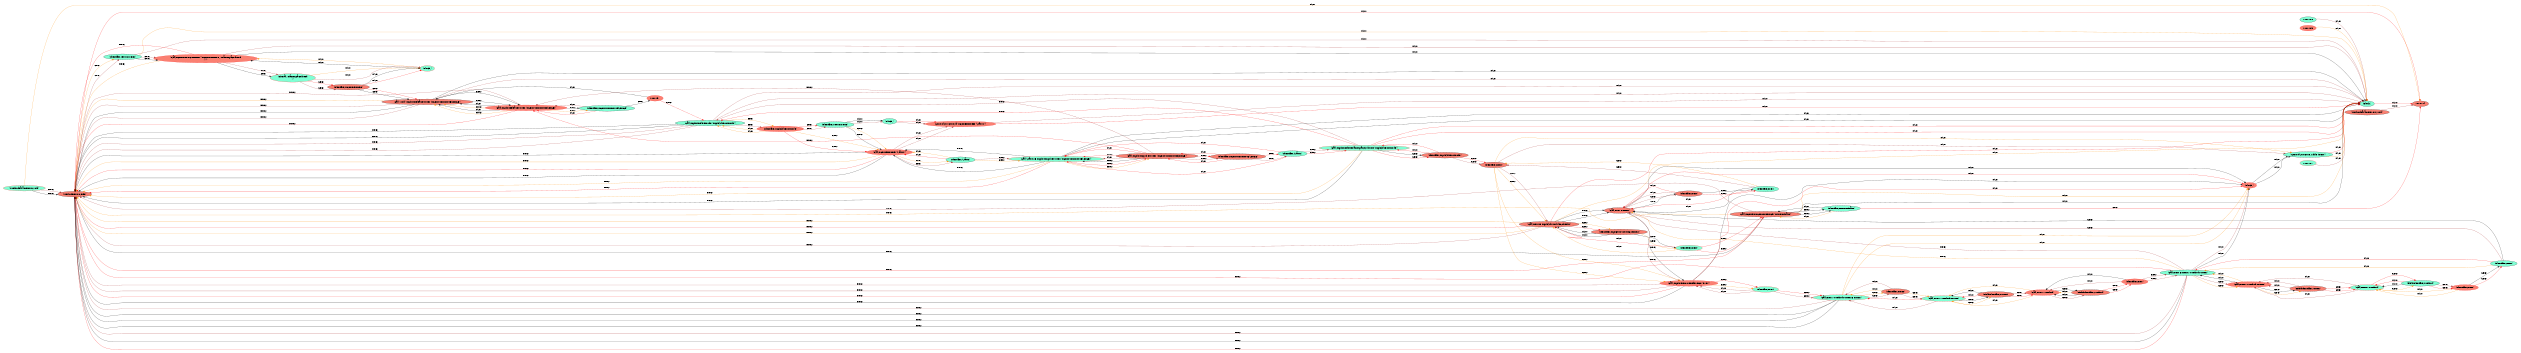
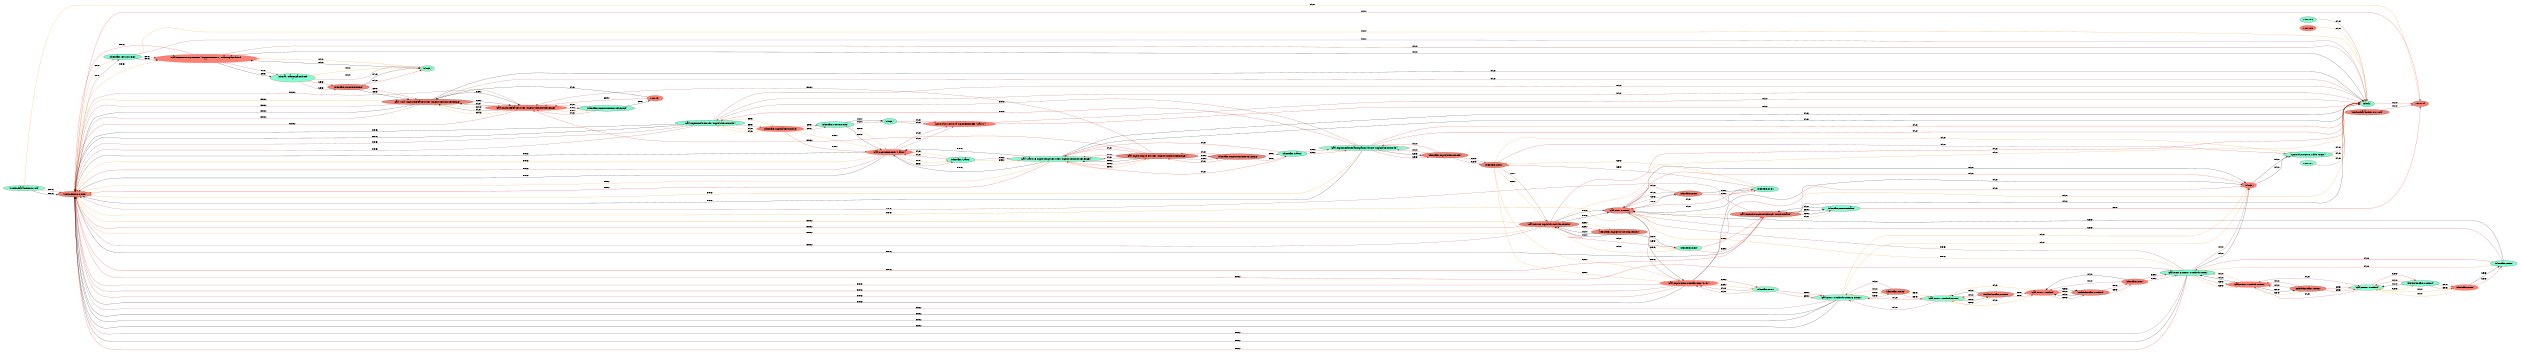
  digraph {
    rankdir=LR
    node [color=black fillcolor=salmon style=filled]
    edge [arrowhead=diamond color=brown]
    n1 [label="(MethodReturn,RET)"]
    n2 [fillcolor=aquamarine label="(Identifier,return_VOID)"]
    1000104
    n4 [fillcolor=aquamarine label="(Block,)"]
    n5 [color=red label="(Call,ACPI_DEBUG_PRINT ((ACPI_DB_INFO, \"Namespace freed\n\")))"]
    n6 [label="(Identifier,AcpiGbl_ModuleCodeList)"]
    n7 [label="(Call,Next = AcpiGbl_ModuleCodeList)"]
    n8 [color=red fillcolor=aquamarine label="(Identifier,Next)"]
    n9 [label="(Call,Prev = Next)"]
    n10 [label="(Call,ACPI_FUNCTION_TRACE (NsTerminate))"]
    n11 [color=red label="(Call,AcpiUtRemoveReference (Prev))"]
    n12 [color=red label="(Block,)"]
    n13 [label="(Identifier,Next)"]
    n14 [fillcolor=aquamarine label="(Identifier,NsTerminate)"]
    n15 [label="(Identifier,Next)"]
    n16 [fillcolor=aquamarine label="(ControlStructure,while (Next))"]
    n17 [color=red fillcolor=aquamarine label="(Identifier,Prev)"]
    n18 [fillcolor=aquamarine label="(Identifier,Prev)"]
    n19 [color=red label="(Call,Next->Method.Mutex)"]
    n20 [label="(FieldIdentifier,Mutex)"]
    n21 [fillcolor=aquamarine label="(Call,Next = Next->Method.Mutex)"]
    n22 [color=red fillcolor=aquamarine label="(Call,Next->Method)"]
    n23 [fillcolor=aquamarine label="(FieldIdentifier,Method)"]
    n24 [color=red label="(Identifier,Next)"]
    n25 [fillcolor=aquamarine label="(Identifier,Next)"]
    n26 [label="(FieldIdentifier,Method)"]
    n27 [color=red label="(Call,Prev->Method)"]
    n28 [color=red label="(Identifier,Prev)"]
    n29 [color=red fillcolor=aquamarine label="(Call,Prev->Method.Mutex)"]
    n30 [label="(FieldIdentifier,Mutex)"]
    n31 [color=red fillcolor=aquamarine label="(Call,Prev->Method.Mutex = NULL)"]
    n32 [label="(Identifier,NULL)"]
    n33 [color=red fillcolor=aquamarine label="(MethodParameterIn,void)"]
    n34 [label="(MethodParameterOut,void)"]
    n35 [label="(Identifier,AcpiGbl_RootNode)"]
    n36 [color=red fillcolor=aquamarine label="(Call,AcpiNsDeleteNamespaceSubtree (AcpiGbl_RootNode))"]
    n37 [fillcolor=aquamarine label="(Call,AcpiNsDeleteNode (AcpiGbl_RootNode))"]
    n38 [color=red label="(Identifier,AcpiGbl_RootNode)"]
    n39 [label="(Call,AcpiUtAcquireMutex (ACPI_MTX_NAMESPACE))"]
    n40 [label="(Identifier,ACPI_MTX_NAMESPACE)"]
    n41 [color=red fillcolor=aquamarine label="(Call,Status = AcpiUtAcquireMutex (ACPI_MTX_NAMESPACE))"]
    n42 [color=red label="(Call,AcpiUtReleaseMutex (ACPI_MTX_NAMESPACE))"]
    n43 [fillcolor=aquamarine label="(Identifier,Status)"]
    n44 [color=red label="(Call,ACPI_FAILURE (Status))"]
    n45 [fillcolor=aquamarine label="(Identifier,ACPI_MTX_NAMESPACE)"]
    n46 [label="(Call,(void) AcpiUtReleaseMutex (ACPI_MTX_NAMESPACE))"]
    n47 [fillcolor=aquamarine label="(Identifier,Status)"]
    n48 [color=red label="(ControlStructure,if (ACPI_FAILURE (Status)))"]
    n49 [fillcolor=aquamarine label="(Block,)"]
    n50 [fillcolor=aquamarine label="(Identifier,return_VOID)"]
    1000151 [color=red]
    n52 [color=red fillcolor=aquamarine label="(Block,)"]
    n53 [color=red fillcolor=aquamarine label="(Literal,\"Namespace freed\n\")"]
    n54 [label="(Identifier,ACPI_DB_INFO)"]
    1000107 [color=red fillcolor=aquamarine]
    1000108 [fillcolor=aquamarine]
    1000109 [color=red]
    n1 -> n2 [color=darkorange label="CFG: "]
    n1 -> n2 [label="CFG: "]
    n1 -> 1000104 [arrowhead=normal color=red label="AST: "]
    n2 -> n4 [color=darkorange label="AST: "]
    n2 -> n4 [label="AST: "]
    n2 -> n5 [color=black label="CFG: "]
    n2 -> n5 [arrowhead=normal label="CFG: "]
    n4 -> 1000104 [color=red label="AST: "]
    n5 -> n1 [color=darkorange label="DDG: "]
    n5 -> n1 [color=red label="DDG: "]
    n5 -> n4 [label="AST: "]
    n5 -> n4 [color=black label="AST: "]
    n5 -> n53 [arrowhead=normal color=black label="CFG: "]
    n5 -> n53 [arrowhead=normal label="CFG: "]
    n6 -> n7 [arrowhead=normal color=black label="AST: "]
    n6 -> n7 [color=black label="AST: "]
    n6 -> n8 [arrowhead=normal color=darkorange label="CFG: "]
    n6 -> n8 [arrowhead=normal color=black label="CFG: "]
    n7 -> n1 [arrowhead=normal color=red label="DDG: "]
    n7 -> n1 [arrowhead=normal color=darkorange label="DDG: "]
    n7 -> n1 [label="DDG: "]
    n7 -> n1 [color=darkorange label="DDG: "]
    n7 -> n4 [arrowhead=normal color=red label="AST: "]
    n7 -> n4 [color=darkorange label="AST: "]
    n7 -> n6 [arrowhead=normal color=darkorange label="CFG: "]
    n7 -> n6 [color=red label="CFG: "]
    n7 -> n9 [arrowhead=normal color=black label="DDG: "]
    n7 -> n9 [arrowhead=normal color=black label="DDG: "]
    n8 -> n7 [arrowhead=normal color=red label="AST: "]
    n8 -> n7 [arrowhead=normal color=darkorange label="AST: "]
    n8 -> n10 [color=red label="CFG: "]
    n8 -> n10 [color=red label="CFG: "]
    n9 -> n11 [arrowhead=normal color=black label="DDG: "]
    n9 -> n11 [label="DDG: "]
    n9 -> n12 [color=black label="AST: "]
    n9 -> n12 [arrowhead=normal color=red label="AST: "]
    n9 -> n13 [arrowhead=normal label="CFG: "]
    n9 -> n13 [arrowhead=normal color=black label="CFG: "]
    n10 -> n1 [color=black label="DDG: "]
    n10 -> n1 [color=red label="DDG: "]
    n10 -> n1 [arrowhead=normal color=darkorange label="DDG: "]
    n10 -> n1 [label="DDG: "]
    n10 -> n4 [color=darkorange label="AST: "]
    n10 -> n4 [arrowhead=normal color=black label="AST: "]
    n10 -> n14 [color=black label="CFG: "]
    n10 -> n14 [arrowhead=normal color=black label="CFG: "]
    n11 -> n1 [arrowhead=normal color=black label="DDG: "]
    n11 -> n1 [label="DDG: "]
    n11 -> n1 [arrowhead=normal label="DDG: "]
    n11 -> n1 [color=red label="DDG: "]
    n11 -> n12 [color=red label="AST: "]
    n11 -> n12 [arrowhead=normal color=black label="AST: "]
    n11 -> n17 [color=red label="CFG: "]
    n11 -> n17 [color=darkorange label="CFG: "]
    n12 -> n16 [arrowhead=normal color=black label="AST: "]
    n12 -> n16 [arrowhead=normal color=black label="AST: "]
    n13 -> n9 [color=red label="AST: "]
    n13 -> n9 [label="AST: "]
    n13 -> n18 [color=black label="CFG: "]
    n13 -> n18 [color=red label="CFG: "]
    n14 -> 1000104 [color=red label="CFG: "]
    n14 -> n10 [color=darkorange label="AST: "]
    n14 -> n10 [color=black label="AST: "]
    n15 -> n7 [arrowhead=normal color=darkorange label="CFG: "]
    n15 -> n7 [label="CFG: "]
    n15 -> n11 [color=darkorange label="CFG: "]
    n15 -> n11 [arrowhead=normal color=darkorange label="CFG: "]
    n15 -> n16 [color=darkorange label="AST: "]
    n15 -> n16 [arrowhead=normal label="AST: "]
    n16 -> n4 [arrowhead=normal color=red label="AST: "]
    n16 -> n4 [color=darkorange label="AST: "]
    n17 -> n11 [label="AST: "]
    n17 -> n11 [label="AST: "]
    n17 -> n31 [color=red label="CFG: "]
    n17 -> n31 [arrowhead=normal label="CFG: "]
    n18 -> n9 [arrowhead=normal color=black label="AST: "]
    n18 -> n9 [arrowhead=normal color=red label="AST: "]
    n18 -> n15 [label="CFG: "]
    n18 -> n15 [color=darkorange label="CFG: "]
    n19 -> n20 [arrowhead=normal color=black label="CFG: "]
    n19 -> n20 [color=darkorange label="CFG: "]
    n19 -> n21 [color=darkorange label="AST: "]
    n19 -> n21 [color=black label="AST: "]
    n20 -> n19 [arrowhead=normal label="AST: "]
    n20 -> n19 [label="AST: "]
    n20 -> n22 [arrowhead=normal color=red label="CFG: "]
    n20 -> n22 [arrowhead=normal color=red label="CFG: "]
    n21 -> n1 [label="DDG: "]
    n21 -> n1 [arrowhead=normal color=black label="DDG: "]
    n21 -> n1 [color=red label="DDG: "]
    n21 -> n1 [arrowhead=normal color=red label="DDG: "]
    n21 -> n9 [arrowhead=normal label="DDG: "]
    n21 -> n9 [color=darkorange label="DDG: "]
    n21 -> n12 [arrowhead=normal label="AST: "]
    n21 -> n12 [color=black label="AST: "]
    n21 -> n19 [arrowhead=normal label="CFG: "]
    n21 -> n19 [color=darkorange label="CFG: "]
    n22 -> n19 [label="AST: "]
    n22 -> n19 [arrowhead=normal label="AST: "]
    n22 -> n23 [arrowhead=normal color=darkorange label="CFG: "]
    n22 -> n23 [color=red label="CFG: "]
    n23 -> n22 [color=red label="AST: "]
    n23 -> n22 [color=black label="AST: "]
    n23 -> n24 [label="CFG: "]
    n23 -> n24 [color=red label="CFG: "]
    n24 -> n22 [color=darkorange label="AST: "]
    n24 -> n22 [color=darkorange label="AST: "]
    n24 -> n25 [arrowhead=normal color=black label="CFG: "]
    n24 -> n25 [color=red label="CFG: "]
    n25 -> n9 [arrowhead=normal color=black label="CFG: "]
    n25 -> n9 [arrowhead=normal label="CFG: "]
    n25 -> n21 [arrowhead=normal color=red label="AST: "]
    n25 -> n21 [color=darkorange label="AST: "]
    n26 -> n27 [arrowhead=normal color=darkorange label="AST: "]
    n26 -> n27 [color=black label="AST: "]
    n26 -> n28 [arrowhead=normal color=red label="CFG: "]
    n26 -> n28 [arrowhead=normal color=red label="CFG: "]
    n27 -> n26 [arrowhead=normal label="CFG: "]
    n27 -> n26 [color=black label="CFG: "]
    n27 -> n29 [arrowhead=normal color=darkorange label="AST: "]
    n27 -> n29 [color=darkorange label="AST: "]
    n28 -> n21 [arrowhead=normal label="CFG: "]
    n28 -> n21 [label="CFG: "]
    n28 -> n27 [color=black label="AST: "]
    n28 -> n27 [arrowhead=normal label="AST: "]
    n29 -> n30 [arrowhead=normal color=black label="CFG: "]
    n29 -> n30 [arrowhead=normal color=darkorange label="CFG: "]
    n29 -> n31 [arrowhead=normal label="AST: "]
    n29 -> n31 [color=red label="AST: "]
    n30 -> n27 [label="CFG: "]
    n30 -> n27 [color=red label="CFG: "]
    n30 -> n29 [color=black label="AST: "]
    n30 -> n29 [arrowhead=normal color=red label="AST: "]
    n31 -> n1 [arrowhead=normal color=black label="DDG: "]
    n31 -> n1 [color=black label="DDG: "]
    n31 -> n1 [arrowhead=normal color=black label="DDG: "]
    n31 -> n1 [arrowhead=normal label="DDG: "]
    n31 -> n12 [arrowhead=normal color=darkorange label="AST: "]
    n31 -> n12 [color=darkorange label="AST: "]
    n31 -> n32 [arrowhead=normal color=darkorange label="CFG: "]
    n31 -> n32 [arrowhead=normal label="CFG: "]
    n32 -> n29 [color=darkorange label="CFG: "]
    n32 -> n29 [label="CFG: "]
    n32 -> n31 [label="AST: "]
    n32 -> n31 [color=darkorange label="AST: "]
    n33 -> n1 [label="DDG: "]
    n33 -> n1 [arrowhead=normal color=black label="DDG: "]
    n33 -> 1000104 [arrowhead=normal color=darkorange label="AST: "]
    n34 -> 1000104 [label="AST: "]
    n35 -> n15 [label="CFG: "]
    n35 -> n15 [arrowhead=normal color=red label="CFG: "]
    n35 -> n36 [arrowhead=normal color=red label="AST: "]
    n35 -> n36 [arrowhead=normal color=red label="AST: "]
    n36 -> n1 [arrowhead=normal color=black label="DDG: "]
    n36 -> n1 [color=darkorange label="DDG: "]
    n36 -> n4 [arrowhead=normal color=red label="AST: "]
    n36 -> n4 [color=red label="AST: "]
    n36 -> n35 [arrowhead=normal color=black label="CFG: "]
    n36 -> n35 [arrowhead=normal color=red label="CFG: "]
    n36 -> n37 [color=red label="DDG: "]
    n36 -> n37 [arrowhead=normal label="DDG: "]
    n37 -> n1 [color=black label="DDG: "]
    n37 -> n1 [arrowhead=normal label="DDG: "]
    n37 -> n1 [label="DDG: "]
    n37 -> n1 [color=black label="DDG: "]
    n37 -> n4 [label="AST: "]
    n37 -> n4 [arrowhead=normal label="AST: "]
    n37 -> n38 [color=darkorange label="CFG: "]
    n37 -> n38 [arrowhead=normal label="CFG: "]
    n38 -> n37 [color=darkorange label="AST: "]
    n38 -> n37 [arrowhead=normal color=darkorange label="AST: "]
    n38 -> n44 [arrowhead=normal color=darkorange label="CFG: "]
    n38 -> n44 [color=red label="CFG: "]
    n38 -> n50 [arrowhead=normal color=red label="CFG: "]
    n38 -> n50 [label="CFG: "]
    n39 -> n40 [color=red label="CFG: "]
    n39 -> n40 [label="CFG: "]
    n39 -> n41 [arrowhead=normal color=red label="AST: "]
    n39 -> n41 [arrowhead=normal color=red label="DDG: "]
    n39 -> n41 [arrowhead=normal label="AST: "]
    n39 -> n41 [arrowhead=normal color=black label="DDG: "]
    n39 -> n42 [label="DDG: "]
    n39 -> n42 [color=red label="DDG: "]
    n40 -> n39 [color=red label="AST: "]
    n40 -> n39 [arrowhead=normal color=red label="AST: "]
    n40 -> n43 [label="CFG: "]
    n40 -> n43 [arrowhead=normal color=red label="CFG: "]
    n41 -> n1 [arrowhead=normal color=darkorange label="DDG: "]
    n41 -> n1 [arrowhead=normal color=red label="DDG: "]
    n41 -> n4 [color=black label="AST: "]
    n41 -> n4 [color=black label="AST: "]
    n41 -> n39 [color=red label="CFG: "]
    n41 -> n39 [arrowhead=normal color=darkorange label="CFG: "]
    n41 -> n44 [arrowhead=normal color=black label="DDG: "]
    n41 -> n44 [color=black label="DDG: "]
    n42 -> n1 [arrowhead=normal color=red label="DDG: "]
    n42 -> n1 [arrowhead=normal label="DDG: "]
    n42 -> n45 [arrowhead=normal color=black label="CFG: "]
    n42 -> n45 [arrowhead=normal color=darkorange label="CFG: "]
    n42 -> n46 [arrowhead=normal color=black label="AST: "]
    n42 -> n46 [arrowhead=normal color=darkorange label="DDG: "]
    n42 -> n46 [color=black label="AST: "]
    n42 -> n46 [color=darkorange label="DDG: "]
    n43 -> n36 [arrowhead=normal color=red label="CFG: "]
    n43 -> n36 [arrowhead=normal label="CFG: "]
    n43 -> n41 [color=red label="AST: "]
    n43 -> n41 [color=red label="AST: "]
    n44 -> n1 [color=black label="DDG: "]
    n44 -> n1 [color=darkorange label="DDG: "]
    n44 -> n1 [color=red label="DDG: "]
    n44 -> n1 [arrowhead=normal color=black label="DDG: "]
    n44 -> n47 [color=darkorange label="CFG: "]
    n44 -> n47 [label="CFG: "]
    n44 -> n48 [arrowhead=normal label="AST: "]
    n44 -> n48 [arrowhead=normal label="AST: "]
    n45 -> n42 [arrowhead=normal color=red label="AST: "]
    n45 -> n42 [label="AST: "]
    n45 -> 1000151 [arrowhead=normal color=black label="CFG: "]
    n46 -> n1 [label="DDG: "]
    n46 -> n1 [color=darkorange label="DDG: "]
    n46 -> n1 [label="DDG: "]
    n46 -> n1 [color=black label="DDG: "]
    n46 -> n4 [label="AST: "]
    n46 -> n4 [arrowhead=normal color=black label="AST: "]
    n46 -> n42 [color=black label="CFG: "]
    n46 -> n42 [color=black label="CFG: "]
    n47 -> n41 [arrowhead=normal color=darkorange label="CFG: "]
    n47 -> n41 [arrowhead=normal label="CFG: "]
    n47 -> n44 [arrowhead=normal color=darkorange label="AST: "]
    n47 -> n44 [color=red label="AST: "]
    n48 -> n4 [label="AST: "]
    n48 -> n4 [arrowhead=normal color=red label="AST: "]
    n49 -> n48 [label="AST: "]
    n49 -> n48 [arrowhead=normal color=red label="AST: "]
    n50 -> n44 [arrowhead=normal color=darkorange label="CFG: "]
    n50 -> n44 [arrowhead=normal color=black label="CFG: "]
    n50 -> n49 [arrowhead=normal label="AST: "]
    n50 -> n49 [arrowhead=normal color=black label="AST: "]
-   1000151 -> n37 [arrowhead=normal color=red label="CFG: "]
+   1000151 -> n42 [arrowhead=normal color=red label="CFG: "]
    1000151 -> n46 [color=black label="AST: "]
    n52 -> n5 [color=black label="AST: "]
    n52 -> n5 [color=darkorange label="AST: "]
    n53 -> n52 [color=darkorange label="AST: "]
    n53 -> n52 [arrowhead=normal label="AST: "]
    n53 -> n54 [arrowhead=normal label="CFG: "]
    n53 -> n54 [color=red label="CFG: "]
    n54 -> n46 [color=black label="CFG: "]
    n54 -> n46 [arrowhead=normal color=red label="CFG: "]
    n54 -> n52 [arrowhead=normal color=black label="AST: "]
    n54 -> n52 [color=red label="AST: "]
    1000107 -> n4 [label="AST: "]
    1000108 -> n4 [label="AST: "]
    1000109 -> n4 [color=darkorange label="AST: "]
  }
